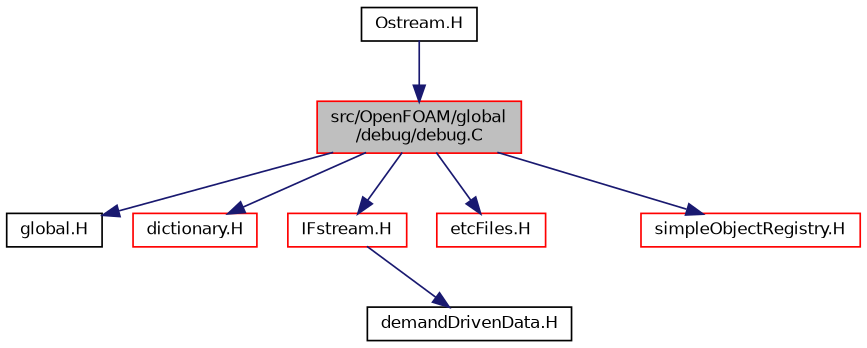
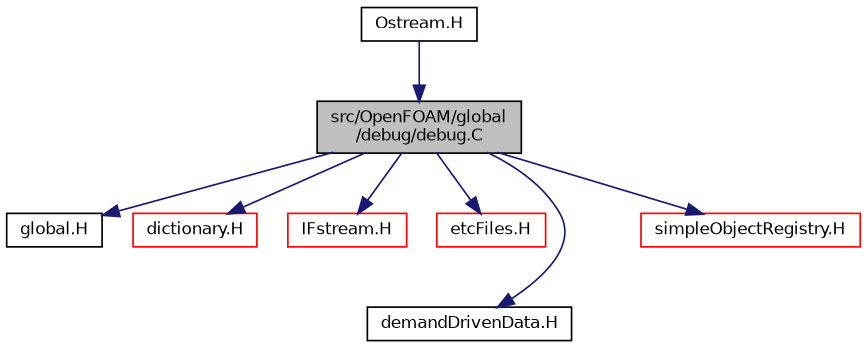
  digraph {
    node [color=black fontname=Helvetica fontsize=10 shape=record]
    edge [color=midnightblue fontname=Helvetica fontsize=10 labelfontname=Helvetica labelfontsize=10 style=solid]
-   n1 [color=red fillcolor=grey75 fontcolor=black height=0.2 label="src/OpenFOAM/global\l/debug/debug.C" style=filled width=0.4]
+   n1 [fillcolor=grey75 fontcolor=black height=0.2 label="src/OpenFOAM/global\l/debug/debug.C" style=filled width=0.4]
    n2 [height=0.2 label="global.H" width=0.4]
    n3 [color=red height=0.2 label="dictionary.H" width=0.4]
    n4 [color=red height=0.2 label="IFstream.H" width=0.4]
    n5 [color=red height=0.2 label="etcFiles.H" width=0.4]
    n6 [height=0.2 label="demandDrivenData.H" width=0.4]
    n7 [color=red height=0.2 label="simpleObjectRegistry.H" width=0.4]
    n8 [height=0.2 label="Ostream.H" width=0.4]
    n1 -> n2
    n1 -> n3
    n1 -> n4
    n1 -> n5
-   n4 -> n6
+   n1 -> n6
    n1 -> n7
    n8 -> n1
  }
